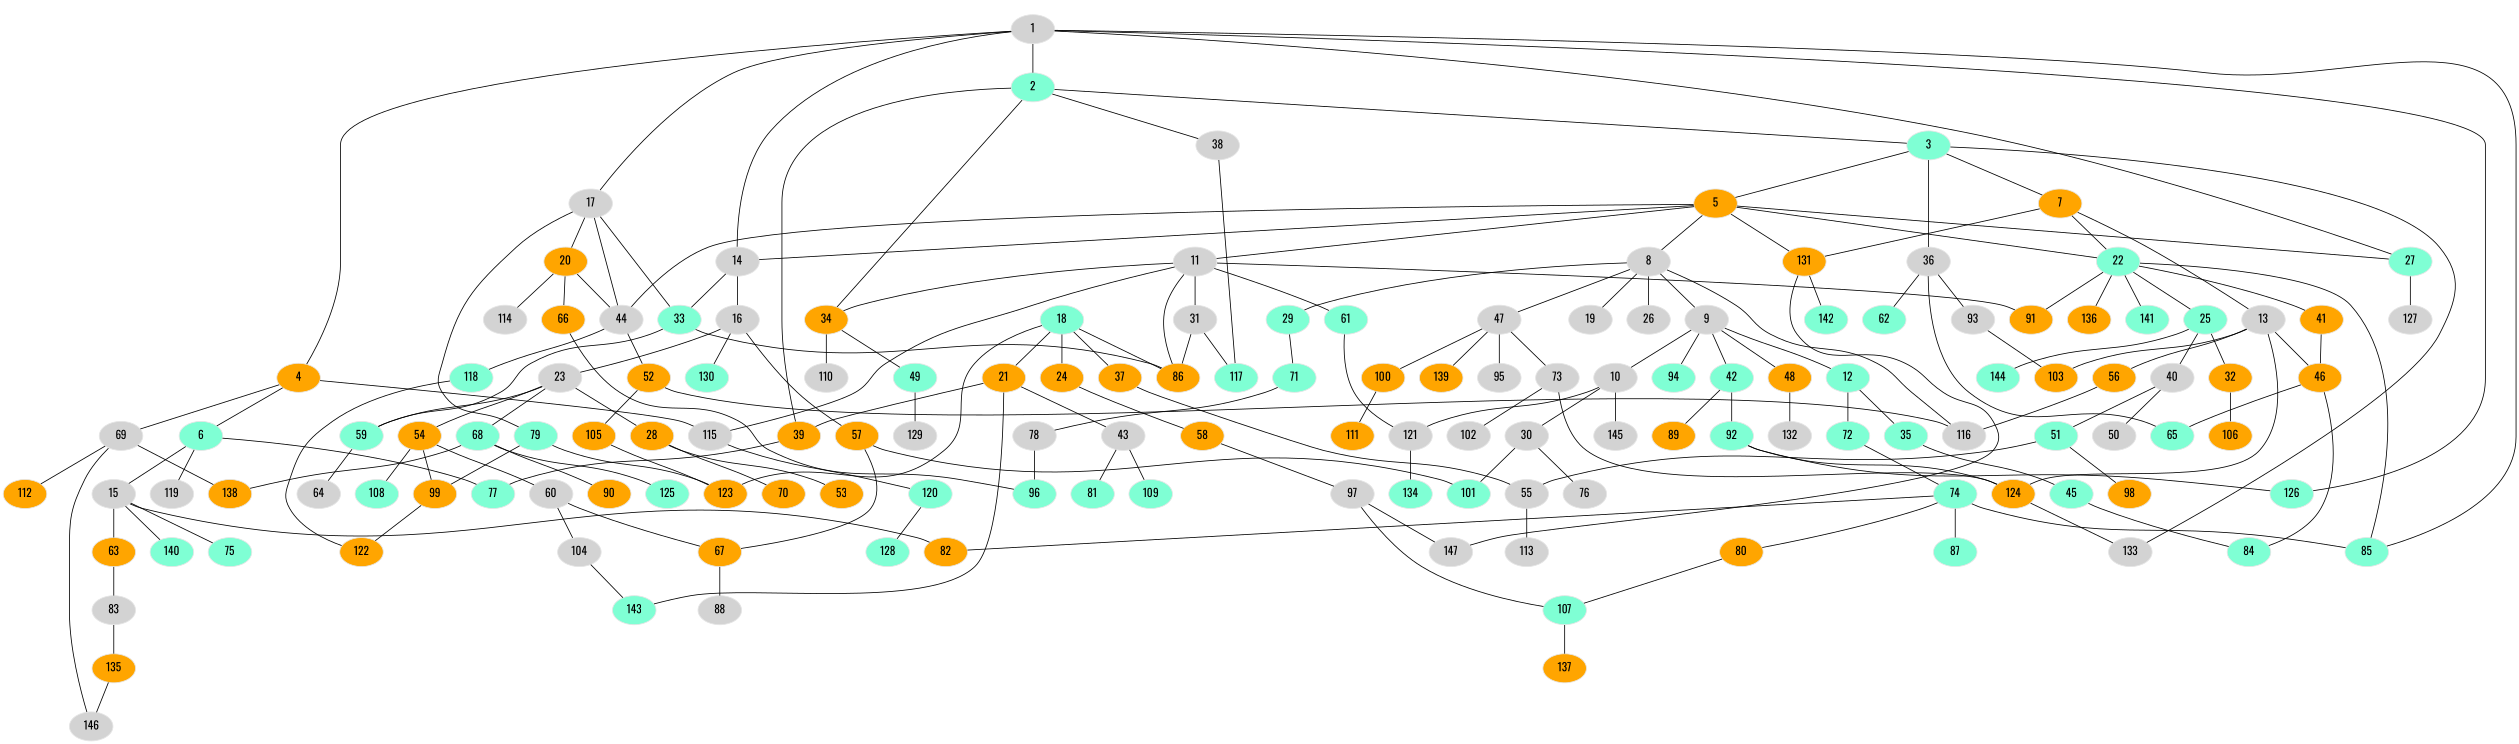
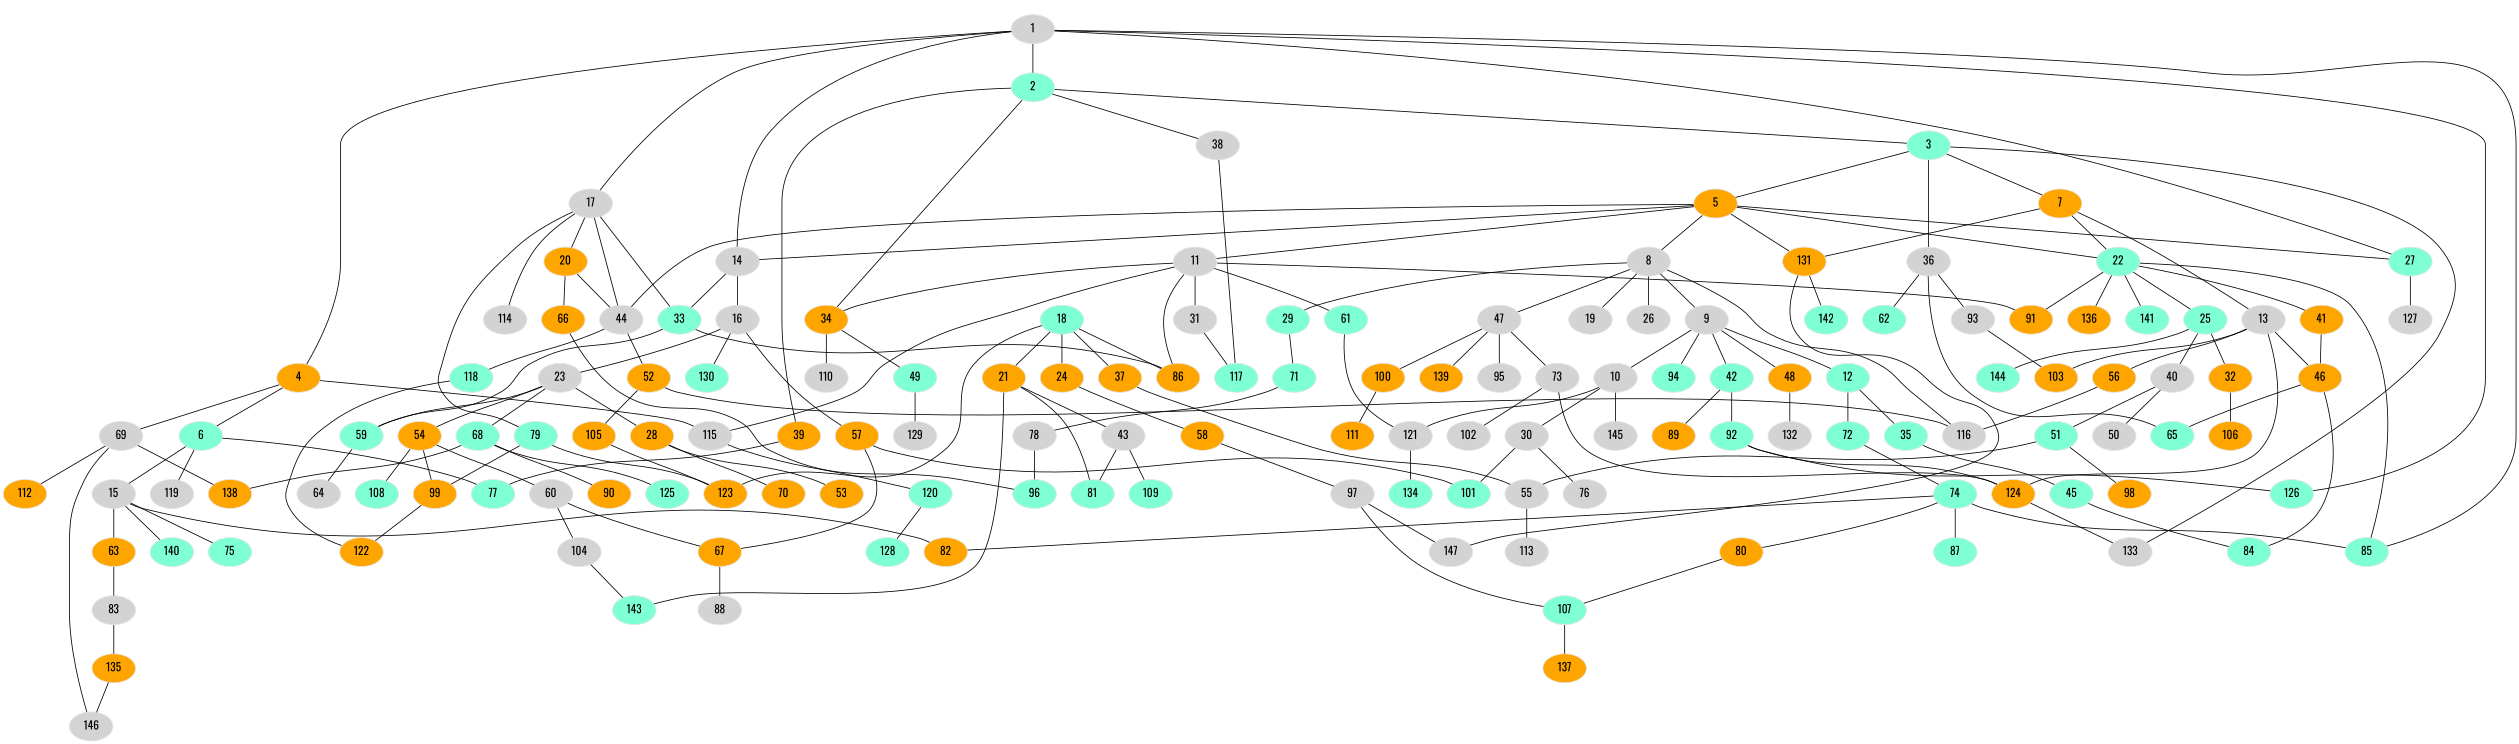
  graph {
    fontname=Oswald
    node [color=gray90 fillcolor=aquamarine fontname=Oswald style=filled]
    edge [fontname=Oswald]
    2
    1 [fillcolor=lightgrey]
    4 [fillcolor=orange]
    14 [fillcolor=lightgrey]
    17 [fillcolor=lightgrey]
    27
    85
    126
    3
    34 [fillcolor=orange]
    38 [fillcolor=lightgrey]
    39 [fillcolor=orange]
    6
    69 [fillcolor=lightgrey]
    115 [fillcolor=lightgrey]
    16 [fillcolor=lightgrey]
    33
    44 [fillcolor=lightgrey]
    20 [fillcolor=orange]
    79
    127 [fillcolor=lightgrey]
    5 [fillcolor=orange]
    7 [fillcolor=orange]
    36 [fillcolor=lightgrey]
    133 [fillcolor=lightgrey]
    49
    110 [fillcolor=lightgrey]
    117
    77
    8 [fillcolor=lightgrey]
    11 [fillcolor=lightgrey]
    22
    131 [fillcolor=orange]
    13 [fillcolor=lightgrey]
    62
    65
    93 [fillcolor=lightgrey]
    15 [fillcolor=lightgrey]
    119 [fillcolor=lightgrey]
    138 [fillcolor=orange]
    112 [fillcolor=orange]
    146 [fillcolor=lightgrey]
    120
    9 [fillcolor=lightgrey]
    19 [fillcolor=lightgrey]
    26 [fillcolor=lightgrey]
    29
    47 [fillcolor=lightgrey]
    116 [fillcolor=lightgrey]
    31 [fillcolor=lightgrey]
    61
    91 [fillcolor=orange]
    86 [fillcolor=orange]
    25
    41 [fillcolor=orange]
    136 [fillcolor=orange]
    141
    52 [fillcolor=orange]
    118
    147 [fillcolor=lightgrey]
    142
    63 [fillcolor=orange]
    75
    82 [fillcolor=orange]
    140
    46 [fillcolor=orange]
    103 [fillcolor=orange]
    124 [fillcolor=orange]
    56 [fillcolor=orange]
    10 [fillcolor=lightgrey]
    12
    42
    48 [fillcolor=orange]
    94
    71
    73 [fillcolor=lightgrey]
    95 [fillcolor=lightgrey]
    100 [fillcolor=orange]
    139 [fillcolor=orange]
    30 [fillcolor=lightgrey]
    121 [fillcolor=lightgrey]
    145 [fillcolor=lightgrey]
    35
    72
    89 [fillcolor=orange]
    92
    132 [fillcolor=lightgrey]
    102 [fillcolor=lightgrey]
    76 [fillcolor=lightgrey]
    101
    134
    18
    21 [fillcolor=orange]
    24 [fillcolor=orange]
    37 [fillcolor=orange]
    123 [fillcolor=orange]
    45
    74
    84
    23 [fillcolor=lightgrey]
    57 [fillcolor=orange]
    130
    59
    83 [fillcolor=lightgrey]
    28 [fillcolor=orange]
    54 [fillcolor=orange]
    68
    67 [fillcolor=orange]
    66 [fillcolor=orange]
    114 [fillcolor=lightgrey]
    99 [fillcolor=orange]
    43 [fillcolor=lightgrey]
    143
    58 [fillcolor=orange]
    55 [fillcolor=lightgrey]
    96
    81
    109
    32 [fillcolor=orange]
    40 [fillcolor=lightgrey]
    144
    53 [fillcolor=orange]
    70 [fillcolor=orange]
    60 [fillcolor=lightgrey]
    108
    64 [fillcolor=lightgrey]
    90 [fillcolor=orange]
    125
    97 [fillcolor=lightgrey]
    106 [fillcolor=orange]
    50 [fillcolor=lightgrey]
    51
    78 [fillcolor=lightgrey]
    129 [fillcolor=lightgrey]
    113 [fillcolor=lightgrey]
    98 [fillcolor=orange]
    105 [fillcolor=orange]
    122 [fillcolor=orange]
    111 [fillcolor=orange]
    104 [fillcolor=lightgrey]
    88 [fillcolor=lightgrey]
    107
    135 [fillcolor=orange]
    80 [fillcolor=orange]
    87
    137 [fillcolor=orange]
    128
    2 -- 3
    2 -- 34
    2 -- 38
    2 -- 39
    1 -- 2
    1 -- 4
    1 -- 14
    1 -- 17
    1 -- 27
    1 -- 85
    1 -- 126
    4 -- 6
    4 -- 69
    4 -- 115
    14 -- 16
    14 -- 33
    17 -- 33
    17 -- 44
    17 -- 20
    17 -- 79
    27 -- 127
    3 -- 5
    3 -- 7
    3 -- 36
    3 -- 133
    34 -- 49
    34 -- 110
    38 -- 117
    39 -- 77
    6 -- 77
    6 -- 15
    6 -- 119
    69 -- 138
    69 -- 112
    69 -- 146
    115 -- 120
    16 -- 23
    16 -- 57
    16 -- 130
    33 -- 86
    33 -- 59
    44 -- 52
    44 -- 118
    20 -- 44
    20 -- 66
-   20 -- 114
+   17 -- 114
    79 -- 123
    79 -- 99
    5 -- 14
    5 -- 27
    5 -- 44
    5 -- 8
    5 -- 11
    5 -- 22
    5 -- 131
    7 -- 22
    7 -- 131
    7 -- 13
    36 -- 62
    36 -- 65
    36 -- 93
    49 -- 129
    8 -- 9
    8 -- 19
    8 -- 26
    8 -- 29
    8 -- 47
    8 -- 116
    11 -- 34
    11 -- 115
    11 -- 31
    11 -- 61
    11 -- 91
    11 -- 86
    22 -- 85
    22 -- 91
    22 -- 25
    22 -- 41
    22 -- 136
    22 -- 141
    131 -- 147
    131 -- 142
    13 -- 46
    13 -- 103
    13 -- 124
    13 -- 56
    93 -- 103
    15 -- 63
    15 -- 75
    15 -- 82
    15 -- 140
    120 -- 128
    9 -- 10
    9 -- 12
    9 -- 42
    9 -- 48
    9 -- 94
    29 -- 71
    47 -- 73
    47 -- 95
    47 -- 100
    47 -- 139
    31 -- 117
-   31 -- 86
    61 -- 121
    25 -- 32
    25 -- 40
    25 -- 144
    41 -- 46
    52 -- 116
    52 -- 105
    118 -- 122
    63 -- 83
    46 -- 65
    46 -- 84
    124 -- 133
    56 -- 116
    10 -- 30
    10 -- 121
    10 -- 145
    12 -- 35
    12 -- 72
    42 -- 89
    42 -- 92
    48 -- 132
    71 -- 78
    73 -- 124
    73 -- 102
    100 -- 111
    30 -- 76
    30 -- 101
    121 -- 134
    35 -- 45
    72 -- 74
    92 -- 126
    92 -- 124
    18 -- 86
    18 -- 21
    18 -- 24
    18 -- 37
    18 -- 123
-   21 -- 39
+   21 -- 81
    21 -- 43
    21 -- 143
    24 -- 58
    37 -- 55
    45 -- 84
    74 -- 85
    74 -- 82
    74 -- 80
    74 -- 87
    23 -- 59
    23 -- 28
    23 -- 54
    23 -- 68
    57 -- 101
    57 -- 67
    59 -- 64
    83 -- 135
    28 -- 53
    28 -- 70
    54 -- 99
    54 -- 60
    54 -- 108
    68 -- 138
    68 -- 90
    68 -- 125
    67 -- 88
    66 -- 96
    99 -- 122
    43 -- 81
    43 -- 109
    58 -- 97
    55 -- 113
    32 -- 106
    40 -- 50
    40 -- 51
    60 -- 67
    60 -- 104
    97 -- 147
    97 -- 107
    51 -- 55
    51 -- 98
    78 -- 96
    105 -- 123
    104 -- 143
    107 -- 137
    135 -- 146
    80 -- 107
  }
